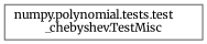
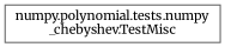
  digraph {
    rankdir=LR
    fontname=Merriweather
-   n1 [color=grey40 fillcolor=white fontname=Merriweather fontsize=10 height=0.2 label="numpy.polynomial.tests.test\l_chebyshev.TestMisc" shape=box style=filled width=0.4]
+   n1 [color=grey40 fillcolor=white fontname=Merriweather fontsize=10 height=0.2 label="numpy.polynomial.tests.numpy\l_chebyshev.TestMisc" shape=box style=filled width=0.4]
  }
